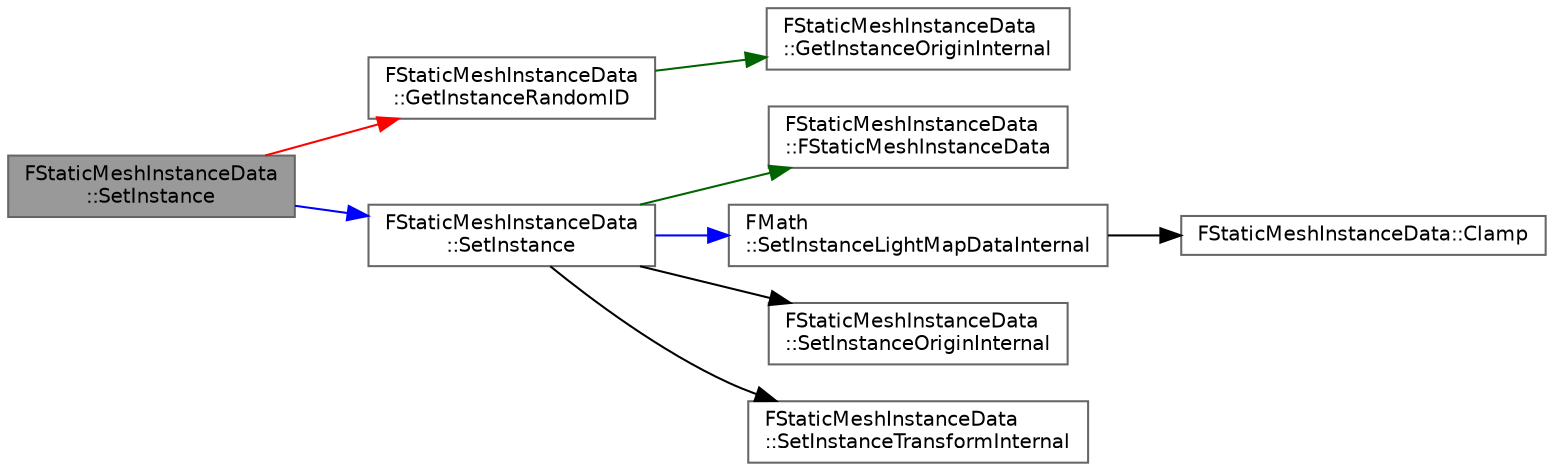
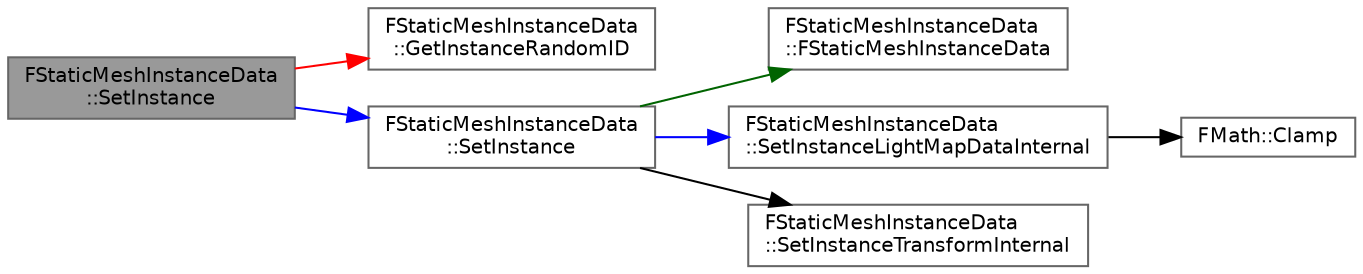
  digraph {
    rankdir=LR
    node [color=grey40 fillcolor=white fontname=Helvetica fontsize=10 shape=box style=filled]
    edge [color=black fontname=Helvetica fontsize=10 labelfontname=Helvetica labelfontsize=10 style=solid]
    n1 [color=gray40 fillcolor=grey60 fontcolor=black height=0.2 label="FStaticMeshInstanceData\l::SetInstance" width=0.4]
    n2 [height=0.2 label="FStaticMeshInstanceData\l::GetInstanceRandomID" width=0.4]
    n3 [height=0.2 label="FStaticMeshInstanceData\l::SetInstance" width=0.4]
-   n4 [height=0.2 label="FStaticMeshInstanceData\l::GetInstanceOriginInternal" width=0.4]
    n5 [height=0.2 label="FStaticMeshInstanceData\l::FStaticMeshInstanceData" width=0.4]
-   n6 [height=0.2 label="FMath\l::SetInstanceLightMapDataInternal" width=0.4]
-   n7 [height=0.2 label="FStaticMeshInstanceData\l::SetInstanceOriginInternal" width=0.4]
+   n6 [height=0.2 label="FStaticMeshInstanceData\l::SetInstanceLightMapDataInternal" width=0.4]
    n8 [height=0.2 label="FStaticMeshInstanceData\l::SetInstanceTransformInternal" width=0.4]
-   n9 [height=0.2 label="FStaticMeshInstanceData::Clamp" width=0.4]
+   n9 [height=0.2 label="FMath::Clamp" width=0.4]
    n1 -> n2 [color=red]
    n1 -> n3 [color=blue]
-   n2 -> n4 [color=darkgreen]
    n3 -> n5 [color=darkgreen]
    n3 -> n6 [color=blue]
-   n3 -> n7
    n3 -> n8
    n6 -> n9
  }
